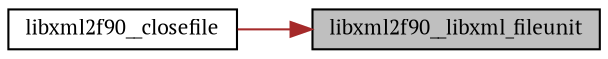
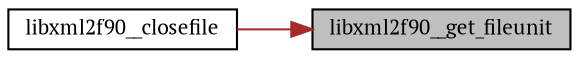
  digraph {
    rankdir=RL
    fontname="PT Serif"
    node [color=black fontname="PT Serif" fontsize=10 shape=record style=filled]
-   n1 [fillcolor=grey75 fontcolor=black height=0.2 label=libxml2f90__libxml_fileunit width=0.4]
+   n1 [fillcolor=grey75 fontcolor=black height=0.2 label=libxml2f90__get_fileunit width=0.4]
    n2 [fillcolor=white height=0.2 label=libxml2f90__closefile width=0.4]
    n1 -> n2 [color=brown dir=back fontname="PT Serif" fontsize=10 labelfontname=Helvetica labelfontsize=10 style=solid]
  }
